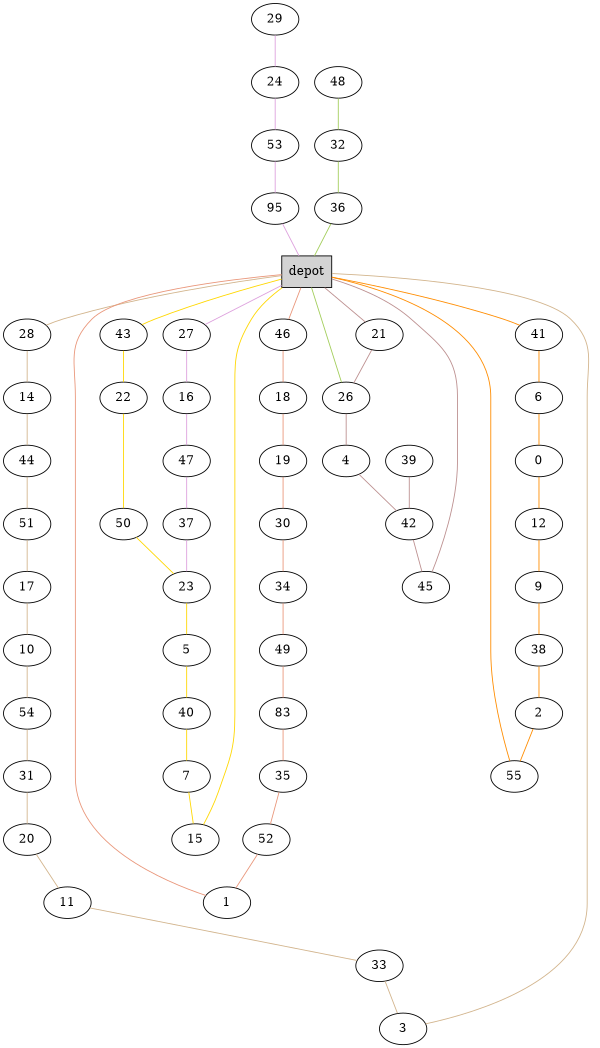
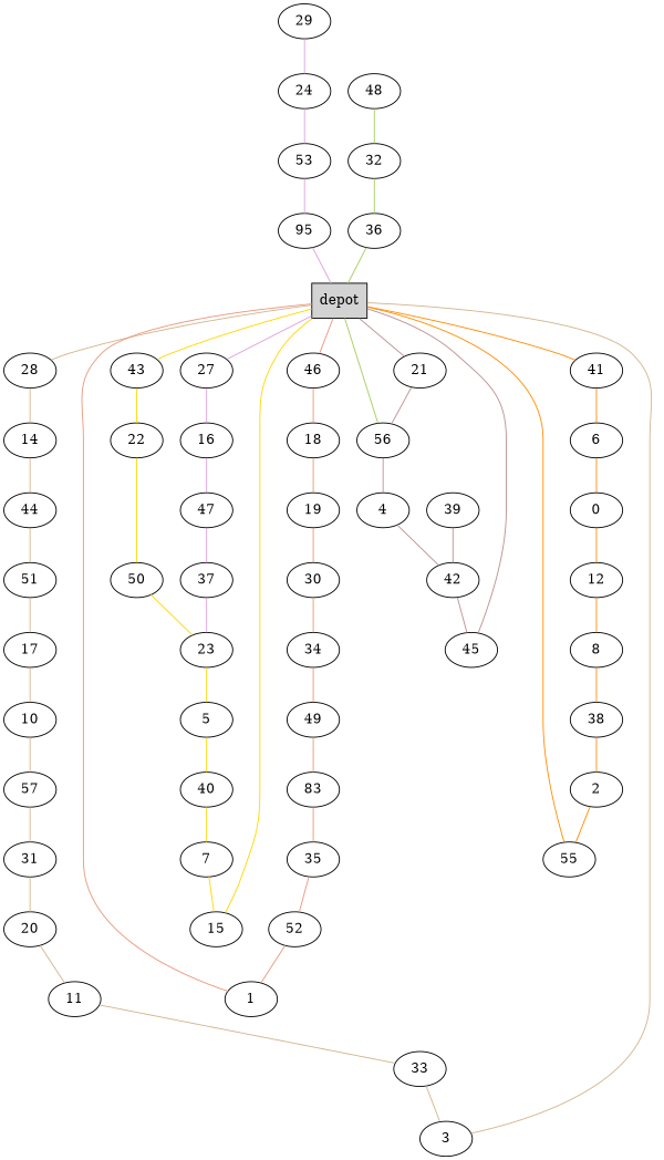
  graph {
    node [shape=ellipse]
    edge [color=tan]
    n1 [label=depot shape=box style=filled]
    46
    43
    27
    28
    41
    21
-   26
+   26 [label=56]
    18
    22
    16
    14
    6
    48
    32
    19
    30
    34
    49
    n20 [label=83]
    35
    52
    1
    50
    23
    5
    40
    7
    15
    47
    37
    29
    24
    53
    n35 [label=95]
    44
    51
    17
    10
-   54
+   54 [label=57]
    31
    20
    11
    33
    3
    n46 [label=0]
    12
-   9
+   9 [label=8]
    38
    2
    55
    4
    42
    39
    45
    36
    n1 -- 46 [color=darksalmon]
    n1 -- 43 [color=gold]
    n1 -- 27 [color=plum]
    n1 -- 28
    n1 -- 41 [color=darkorange]
    n1 -- 21 [color=rosybrown]
    n1 -- 26 [color=darkolivegreen3]
    46 -- 18 [color=darksalmon]
    43 -- 22 [color=gold]
    27 -- 16 [color=plum]
    28 -- 14
    41 -- 6 [color=darkorange]
    21 -- 26 [color=rosybrown]
    26 -- 4 [color=rosybrown]
    18 -- 19 [color=darksalmon]
    22 -- 50 [color=gold]
    16 -- 47 [color=plum]
    14 -- 44
    6 -- n46 [color=darkorange]
    48 -- 32 [color=darkolivegreen3]
    32 -- 36 [color=darkolivegreen3]
    19 -- 30 [color=darksalmon]
    30 -- 34 [color=darksalmon]
    34 -- 49 [color=darksalmon]
    49 -- n20 [color=darksalmon]
    n20 -- 35 [color=darksalmon]
    35 -- 52 [color=darksalmon]
    52 -- 1 [color=darksalmon]
    1 -- n1 [color=darksalmon]
    50 -- 23 [color=gold]
    23 -- 5 [color=gold]
    5 -- 40 [color=gold]
    40 -- 7 [color=gold]
    7 -- 15 [color=gold]
    15 -- n1 [color=gold]
    47 -- 37 [color=plum]
    37 -- 23 [color=plum]
    29 -- 24 [color=plum]
    24 -- 53 [color=plum]
    53 -- n35 [color=plum]
    n35 -- n1 [color=plum]
    44 -- 51
    51 -- 17
    17 -- 10
    10 -- 54
    54 -- 31
    31 -- 20
    20 -- 11
    11 -- 33
    33 -- 3
    3 -- n1
    n46 -- 12 [color=darkorange]
    12 -- 9 [color=darkorange]
    9 -- 38 [color=darkorange]
    38 -- 2 [color=darkorange]
    2 -- 55 [color=darkorange]
    55 -- n1 [color=darkorange]
    4 -- 42 [color=rosybrown]
    42 -- 45 [color=rosybrown]
    39 -- 42 [color=rosybrown]
    45 -- n1 [color=rosybrown]
    36 -- n1 [color=darkolivegreen3]
  }
